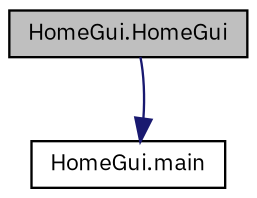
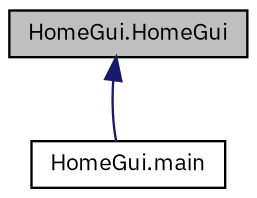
  digraph {
    rankdir=TB
    fontname="IBM Plex Sans"
    node [color=black fontname="IBM Plex Sans" fontsize=10 shape=record style=filled]
    n1 [fillcolor=grey75 fontcolor=black height=0.2 label="HomeGui.HomeGui" width=0.4]
    n2 [fillcolor=white height=0.2 label="HomeGui.main" width=0.4]
-   n2 -> n1 [color=midnightblue dir=back fontname="IBM Plex Sans" fontsize=10 labelfontname=Helvetica labelfontsize=10 style=solid]
+   n1 -> n2 [color=midnightblue dir=back fontname="IBM Plex Sans" fontsize=10 labelfontname=Helvetica labelfontsize=10 style=solid]
  }
